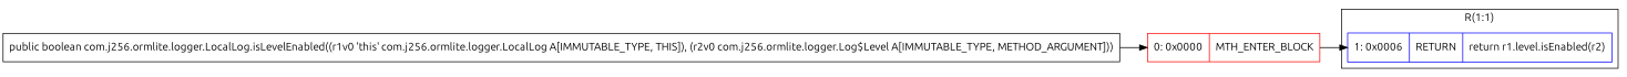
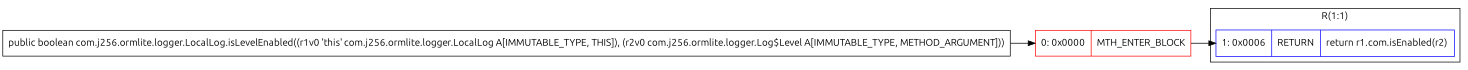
  digraph {
    rankdir=LR
    fontname=Ubuntu
    node [shape=record fontname=Ubuntu]
    edge [fontname=Ubuntu]
-   n1 [color=blue label="{1\:\ 0x0006|RETURN\l|return r1.level.isEnabled(r2)\l}"]
+   n1 [color=blue label="{1\:\ 0x0006|RETURN\l|return r1.com.isEnabled(r2)\l}"]
    n2 [color=red label="{0\:\ 0x0000|MTH_ENTER_BLOCK\l}"]
    n3 [label="{public boolean com.j256.ormlite.logger.LocalLog.isLevelEnabled((r1v0 'this' com.j256.ormlite.logger.LocalLog A[IMMUTABLE_TYPE, THIS]), (r2v0 com.j256.ormlite.logger.Log$Level A[IMMUTABLE_TYPE, METHOD_ARGUMENT])) }"]
    subgraph cluster_1 {
      label="R(1:1)"
      n1
    }
    n2 -> n1
    n3 -> n2
  }
